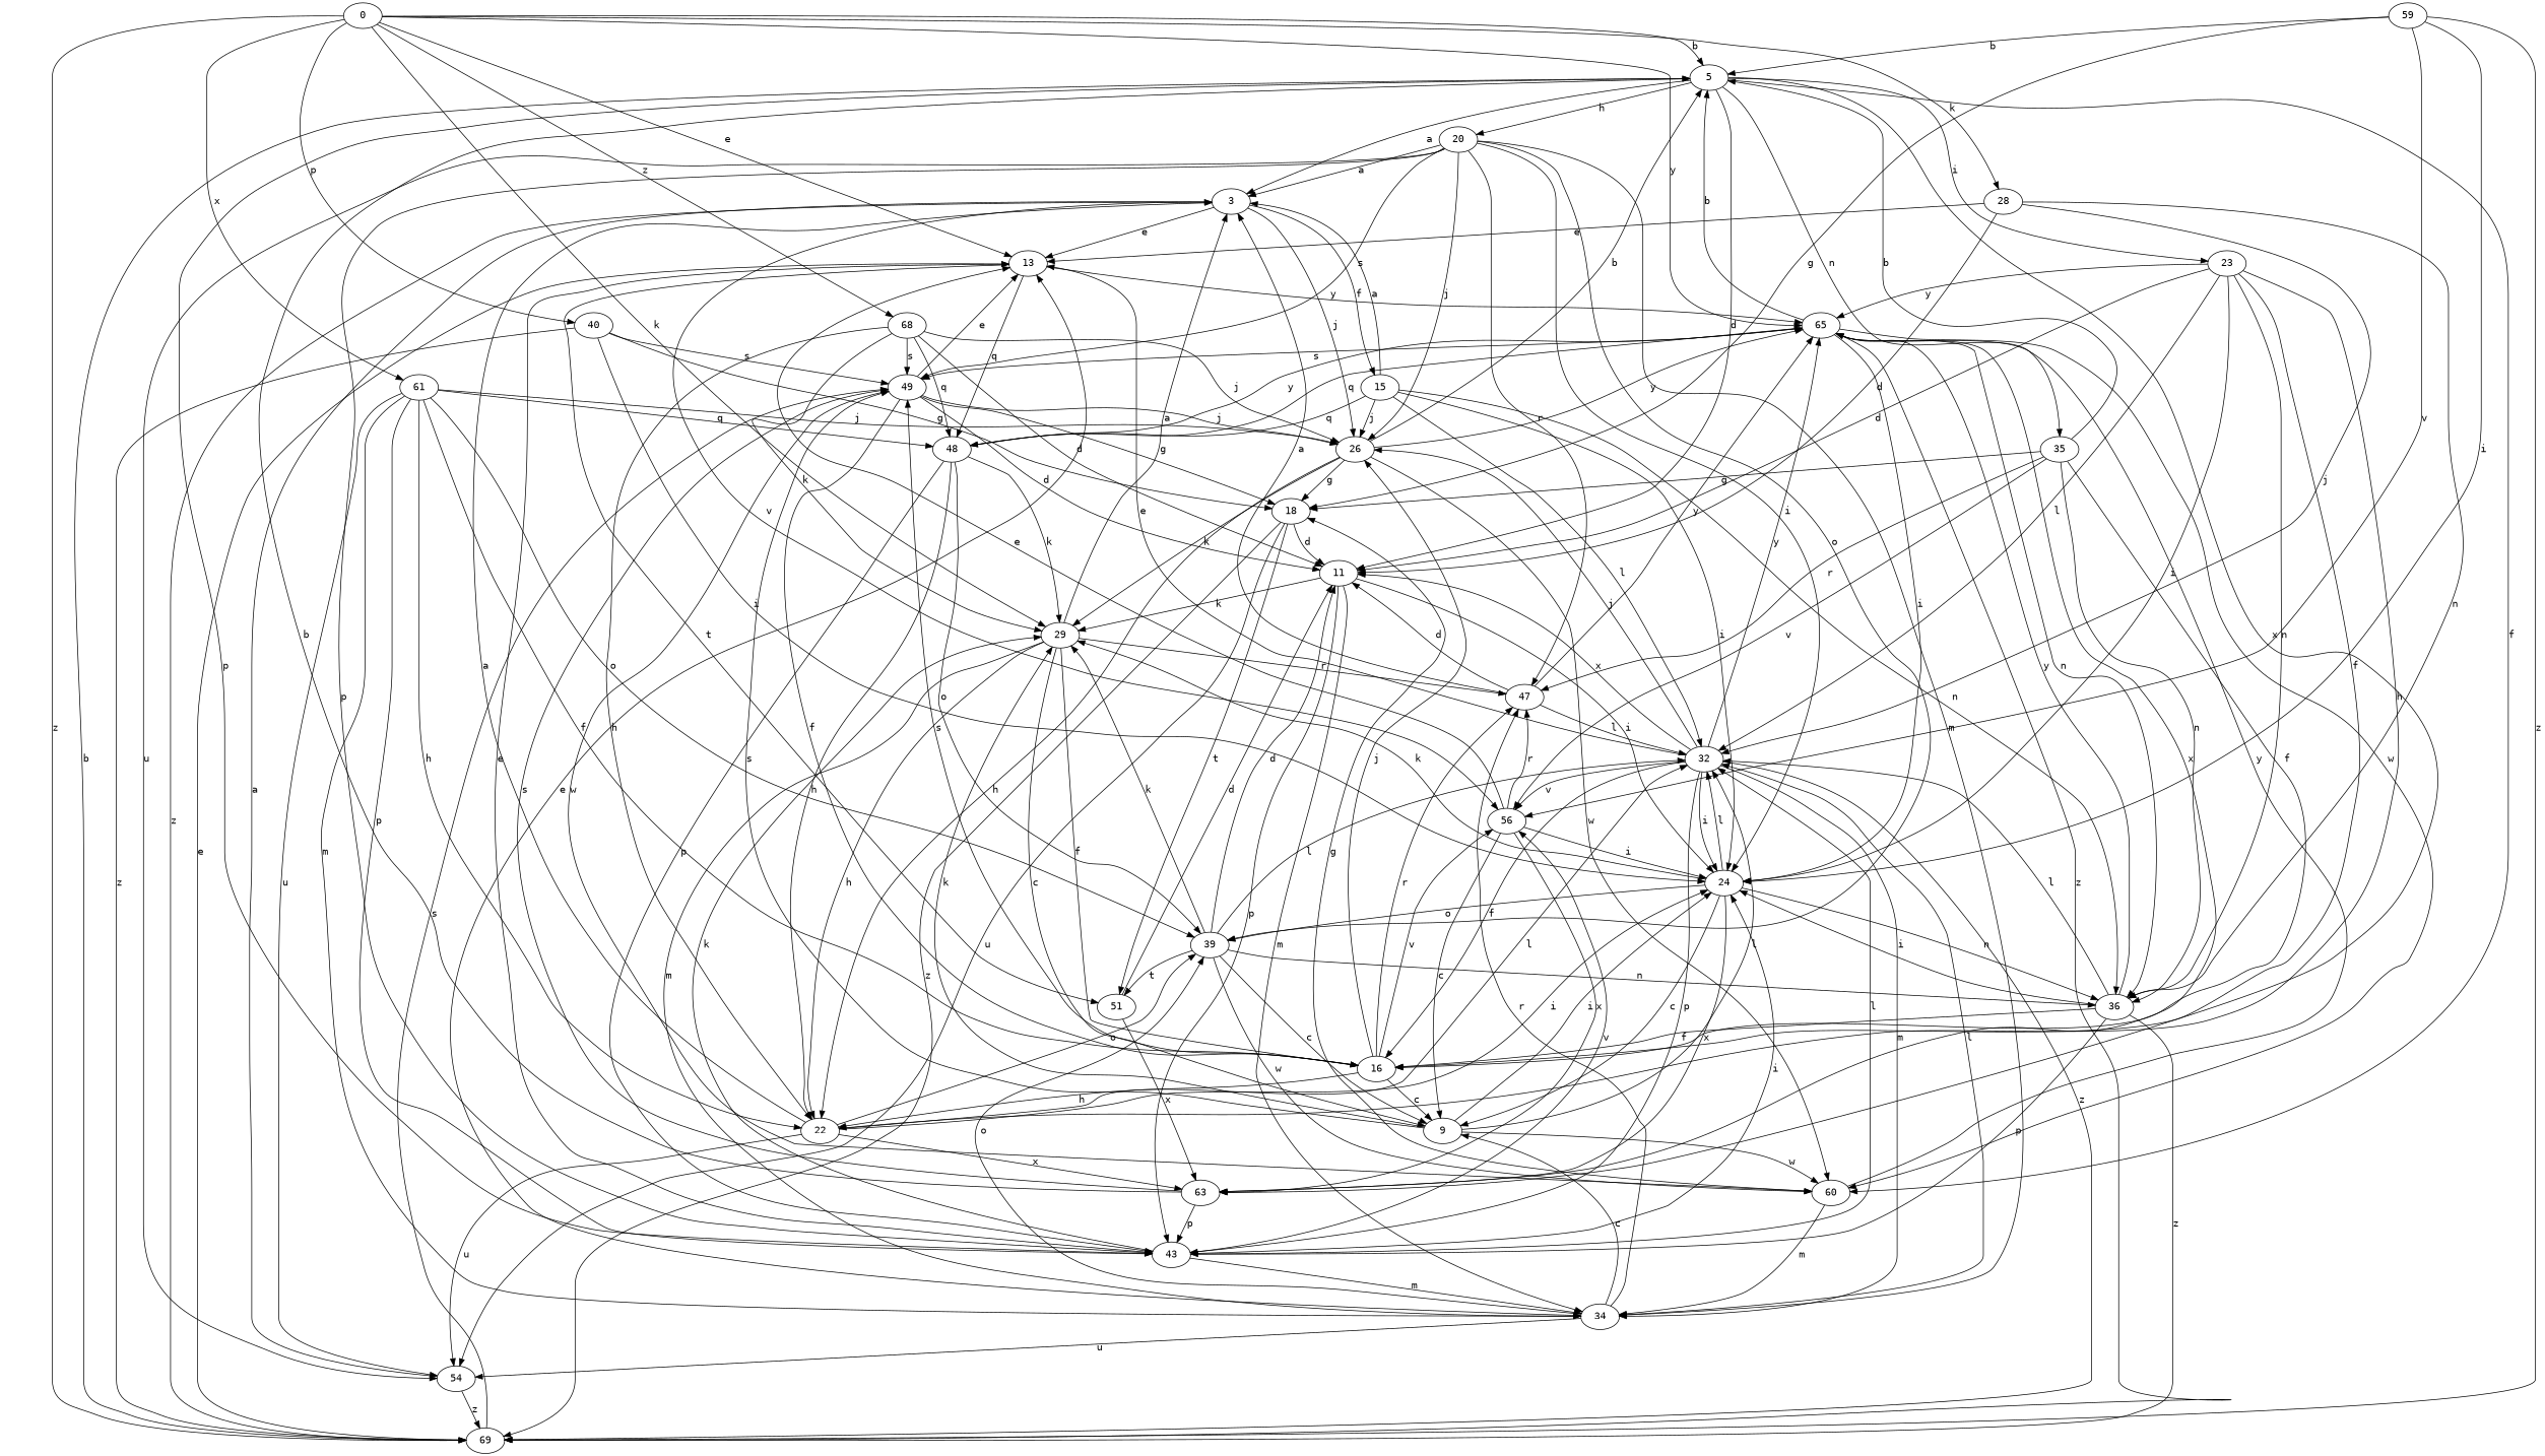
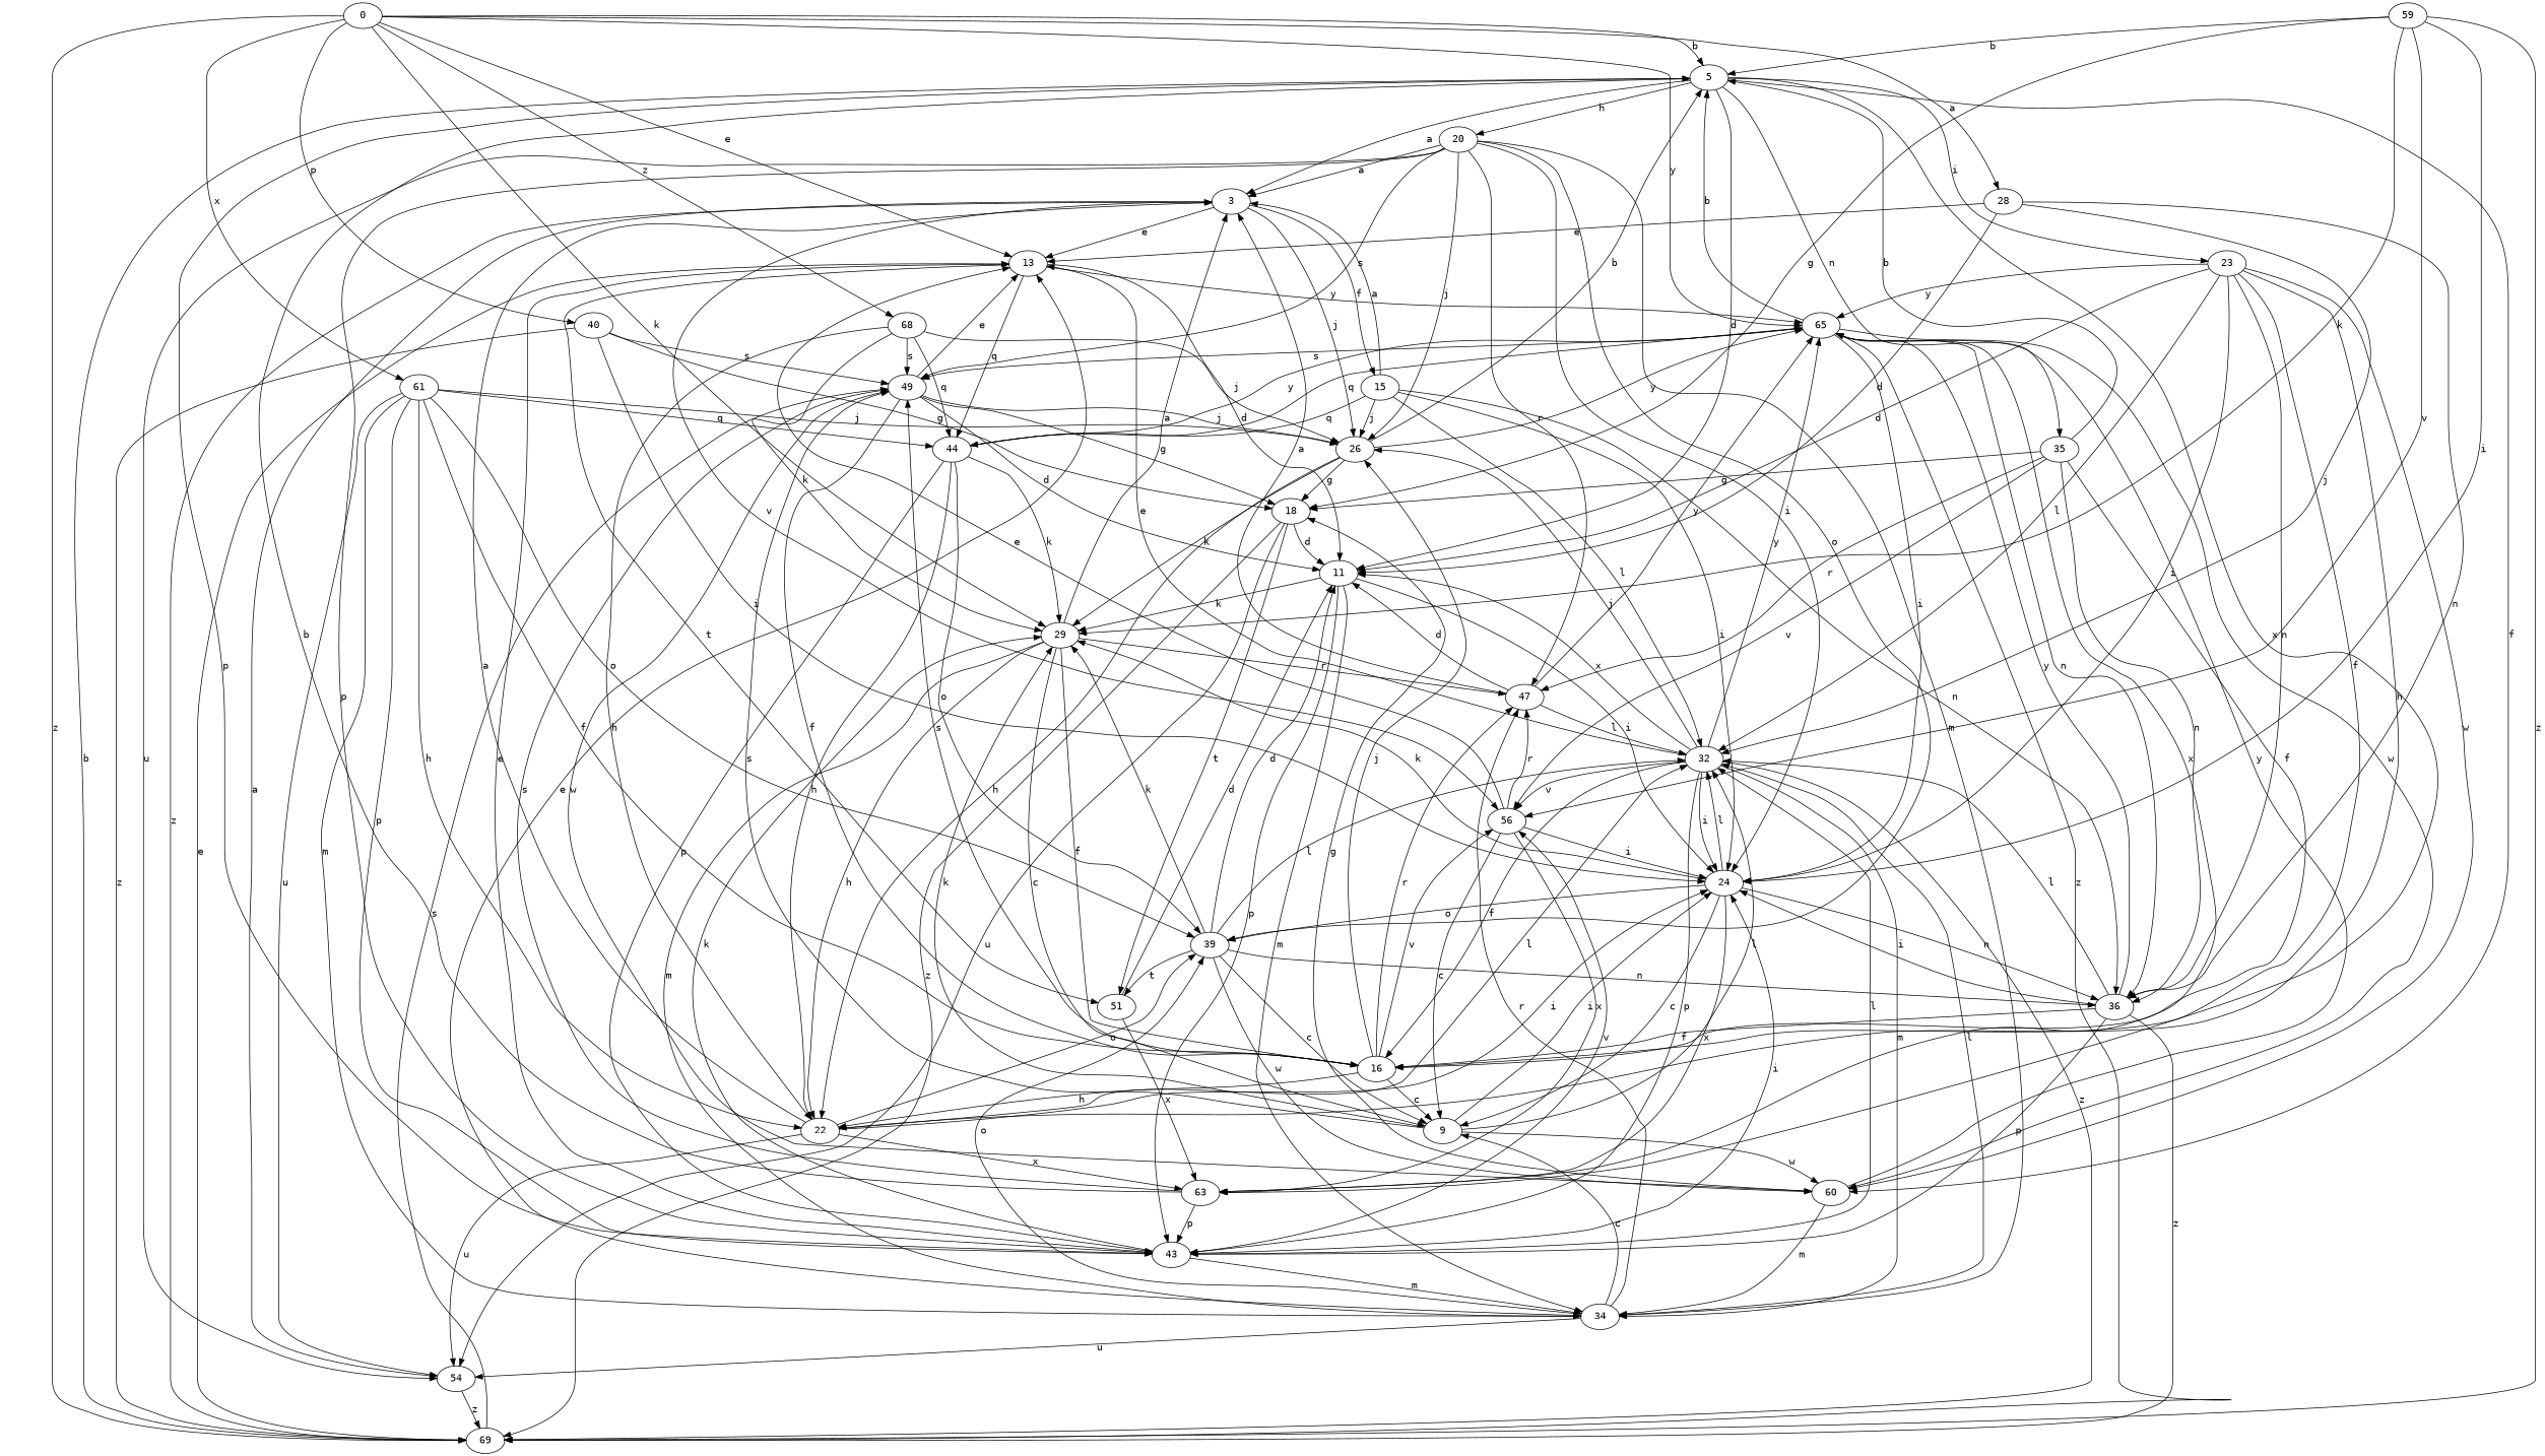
  strict digraph {
    fontname="DejaVu Sans Mono"
    node [fontname="DejaVu Sans Mono"]
    edge [fontname="DejaVu Sans Mono"]
    0
    5
    13
    28
    29
    40
    61
    65
    68
    69
    3
    11
    20
    23
    35
    n16 [label=43]
    60
    63
-   44 [label=48]
+   44
    51
    32
    36
    n23 [label=9]
    34
    16
    22
    47
    24
    49
    18
    59
    n32 [label=56]
    26
    54
    39
    15
    0 -> 5 [label=b]
    0 -> 13 [label=e]
-   0 -> 28 [label=k]
+   0 -> 28 [label=a]
    0 -> 29 [label=k]
    0 -> 40 [label=p]
    0 -> 61 [label=x]
    0 -> 65 [label=y]
    0 -> 68 [label=z]
    0 -> 69 [label=z]
    5 -> 3 [label=a]
    5 -> 11 [label=d]
    5 -> 20 [label=h]
    5 -> 23 [label=i]
    5 -> 35 [label=n]
    5 -> n16 [label=p]
    5 -> 60 [label=f]
    5 -> 63 [label=x]
    13 -> 65 [label=y]
    13 -> 44 [label=q]
    13 -> 51 [label=t]
    28 -> 13 [label=e]
    28 -> 11 [label=d]
    28 -> 32 [label=j]
    28 -> 36 [label=n]
    29 -> 3 [label=a]
    29 -> n23 [label=c]
    29 -> 34 [label=m]
    29 -> 16 [label=f]
    29 -> 22 [label=h]
    29 -> 47 [label=r]
    40 -> 69 [label=z]
    40 -> 24 [label=i]
    40 -> 49 [label=s]
    40 -> 18 [label=g]
    61 -> n16 [label=p]
    61 -> 44 [label=q]
    61 -> 34 [label=m]
    61 -> 16 [label=f]
    61 -> 22 [label=h]
    61 -> 26 [label=j]
    61 -> 54 [label=u]
    61 -> 39 [label=o]
    65 -> 5 [label=b]
    65 -> 69 [label=z]
    65 -> 60 [label=w]
    65 -> 63 [label=x]
    65 -> 44 [label=q]
    65 -> 36 [label=n]
    65 -> 24 [label=i]
    65 -> 49 [label=s]
    68 -> 29 [label=k]
-   68 -> 11 [label=d]
+   13 -> 11 [label=d]
    68 -> 44 [label=q]
    68 -> 22 [label=h]
    68 -> 49 [label=s]
    68 -> 26 [label=j]
    69 -> 5 [label=b]
    69 -> 13 [label=e]
    69 -> 49 [label=s]
    3 -> 13 [label=e]
    3 -> 69 [label=z]
    3 -> n32 [label=v]
    3 -> 26 [label=j]
    3 -> 15 [label=f]
    11 -> 29 [label=k]
    11 -> n16 [label=p]
    11 -> 34 [label=m]
    11 -> 24 [label=i]
    20 -> 3 [label=a]
    20 -> n16 [label=p]
    20 -> 34 [label=m]
    20 -> 47 [label=r]
    20 -> 24 [label=i]
    20 -> 49 [label=s]
    20 -> 26 [label=j]
    20 -> 54 [label=u]
    20 -> 39 [label=o]
    23 -> 65 [label=y]
    23 -> 11 [label=d]
    23 -> 32 [label=l]
    23 -> 36 [label=n]
    23 -> 16 [label=f]
    23 -> 22 [label=h]
    23 -> 24 [label=i]
    35 -> 5 [label=b]
    35 -> 36 [label=n]
    35 -> 16 [label=f]
    35 -> 47 [label=r]
    35 -> 18 [label=g]
    35 -> n32 [label=v]
    n16 -> 13 [label=e]
    n16 -> 29 [label=k]
    n16 -> 32 [label=l]
    n16 -> 34 [label=m]
    n16 -> 24 [label=i]
    n16 -> n32 [label=v]
    60 -> 65 [label=y]
    60 -> 34 [label=m]
    60 -> 18 [label=g]
    63 -> 5 [label=b]
    63 -> n16 [label=p]
    63 -> 49 [label=s]
    44 -> 29 [label=k]
    44 -> 65 [label=y]
    44 -> n16 [label=p]
    44 -> 22 [label=h]
    44 -> 39 [label=o]
    51 -> 11 [label=d]
    51 -> 63 [label=x]
    32 -> 13 [label=e]
    32 -> 65 [label=y]
    32 -> 69 [label=z]
    32 -> 11 [label=x]
    32 -> n16 [label=p]
    32 -> 34 [label=m]
    32 -> 16 [label=f]
    32 -> 24 [label=i]
    32 -> n32 [label=v]
    32 -> 26 [label=j]
    36 -> 65 [label=y]
    36 -> 69 [label=z]
    36 -> n16 [label=p]
    36 -> 32 [label=l]
    36 -> 16 [label=f]
    36 -> 24 [label=i]
    n23 -> 29 [label=k]
    n23 -> 60 [label=w]
    n23 -> 32 [label=l]
    n23 -> 24 [label=i]
    n23 -> 49 [label=s]
    34 -> 13 [label=e]
    34 -> 32 [label=l]
    34 -> n23 [label=c]
    34 -> 47 [label=r]
    34 -> 54 [label=u]
    34 -> 39 [label=o]
    16 -> n23 [label=c]
    16 -> 22 [label=h]
    16 -> 47 [label=r]
    16 -> 49 [label=s]
    16 -> n32 [label=v]
    16 -> 26 [label=j]
    22 -> 3 [label=a]
    22 -> 63 [label=x]
    22 -> 32 [label=l]
    22 -> 24 [label=i]
    22 -> 54 [label=u]
    22 -> 39 [label=o]
    47 -> 65 [label=y]
    47 -> 3 [label=a]
    47 -> 11 [label=d]
    47 -> 32 [label=l]
    24 -> 29 [label=k]
    24 -> 63 [label=x]
    24 -> 32 [label=l]
    24 -> 36 [label=n]
    24 -> n23 [label=c]
    24 -> 39 [label=o]
    49 -> 13 [label=e]
    49 -> 11 [label=d]
    49 -> 60 [label=w]
    49 -> 16 [label=f]
    49 -> 18 [label=g]
    49 -> 26 [label=j]
    18 -> 69 [label=z]
    18 -> 11 [label=d]
    18 -> 51 [label=t]
    18 -> 54 [label=u]
    59 -> 5 [label=b]
+   59 -> 29 [label=k]
    59 -> 69 [label=z]
    59 -> 24 [label=i]
    59 -> 18 [label=g]
    59 -> n32 [label=v]
    n32 -> 13 [label=e]
    n32 -> 63 [label=x]
    n32 -> n23 [label=c]
    n32 -> 47 [label=r]
    n32 -> 24 [label=i]
    26 -> 5 [label=b]
    26 -> 29 [label=k]
    26 -> 65 [label=y]
-   26 -> 60 [label=w]
+   23 -> 60 [label=w]
    26 -> 22 [label=h]
    26 -> 18 [label=g]
    54 -> 69 [label=z]
    54 -> 3 [label=a]
    39 -> 29 [label=k]
    39 -> 11 [label=d]
    39 -> 60 [label=w]
    39 -> 51 [label=t]
    39 -> 32 [label=l]
    39 -> 36 [label=n]
    39 -> n23 [label=c]
    15 -> 3 [label=a]
    15 -> 44 [label=q]
    15 -> 32 [label=l]
    15 -> 36 [label=n]
    15 -> 24 [label=i]
    15 -> 26 [label=j]
  }
